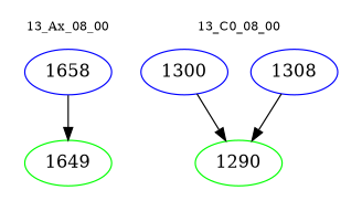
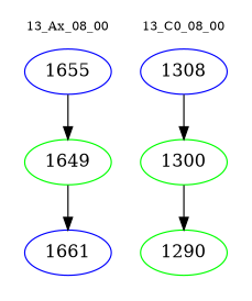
  digraph {
    node [color=blue]
    edge [color=black]
-   n1 [label=1658]
+   n1 [label=1655]
    n2 [color=green label=1649]
+   n3 [label=1661]
    n4 [label=1308]
    n5 [color=green label=1290]
-   n6 [label=1300]
+   n6 [color=green label=1300]
    subgraph cluster_1 {
      color=white
      fontsize=10
      label="13_Ax_08_00"
      n1
      n2
+     n3
    }
    subgraph cluster_2 {
      color=white
      fontsize=10
      label="13_C0_08_00"
      n4
      n5
      n6
    }
    n1 -> n2
-   n4 -> n5
+   n2 -> n3
+   n4 -> n6
    n6 -> n5
  }
